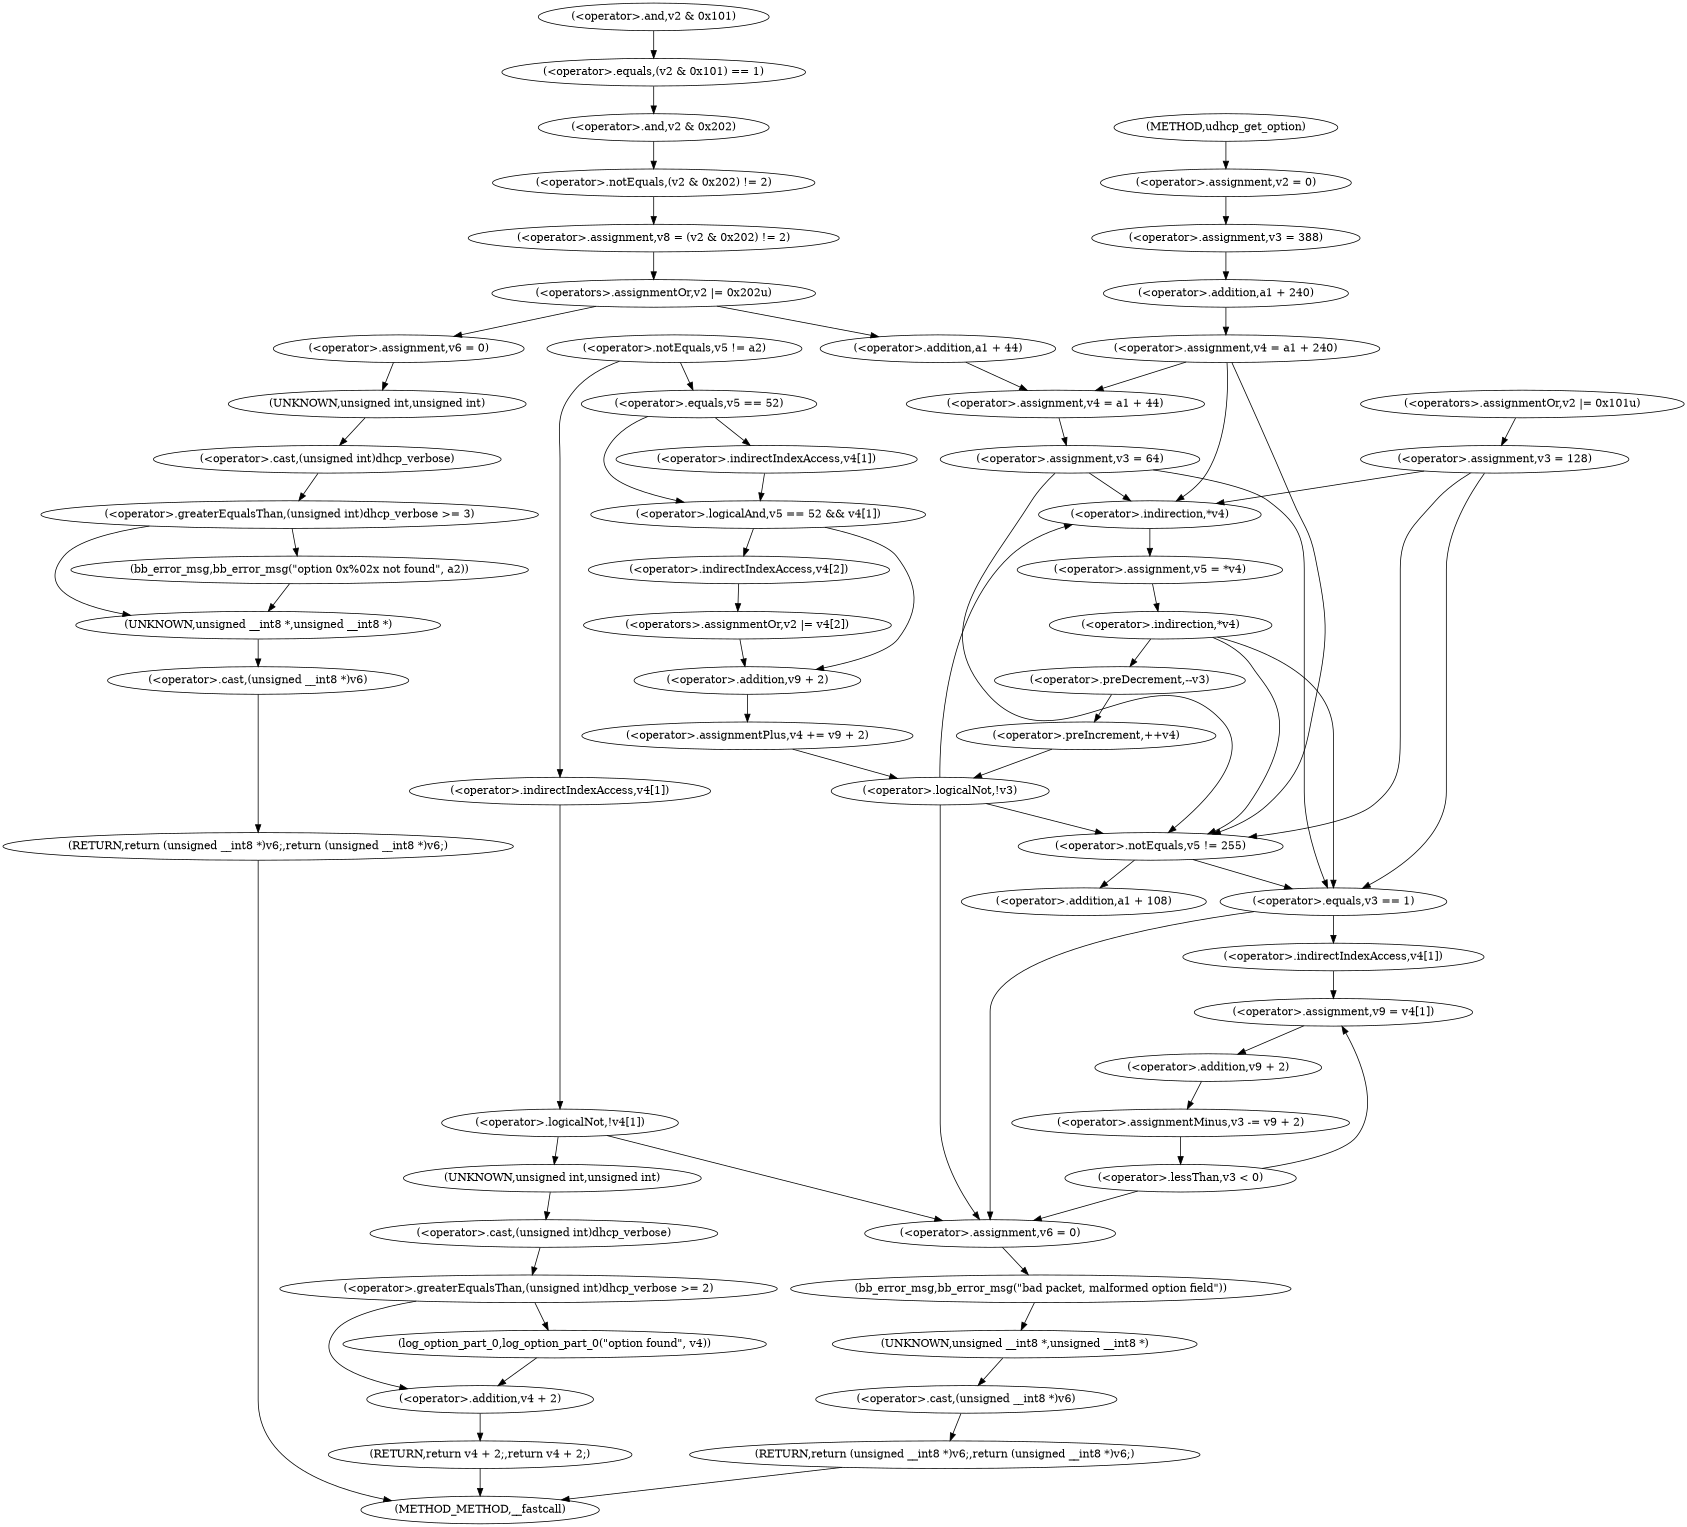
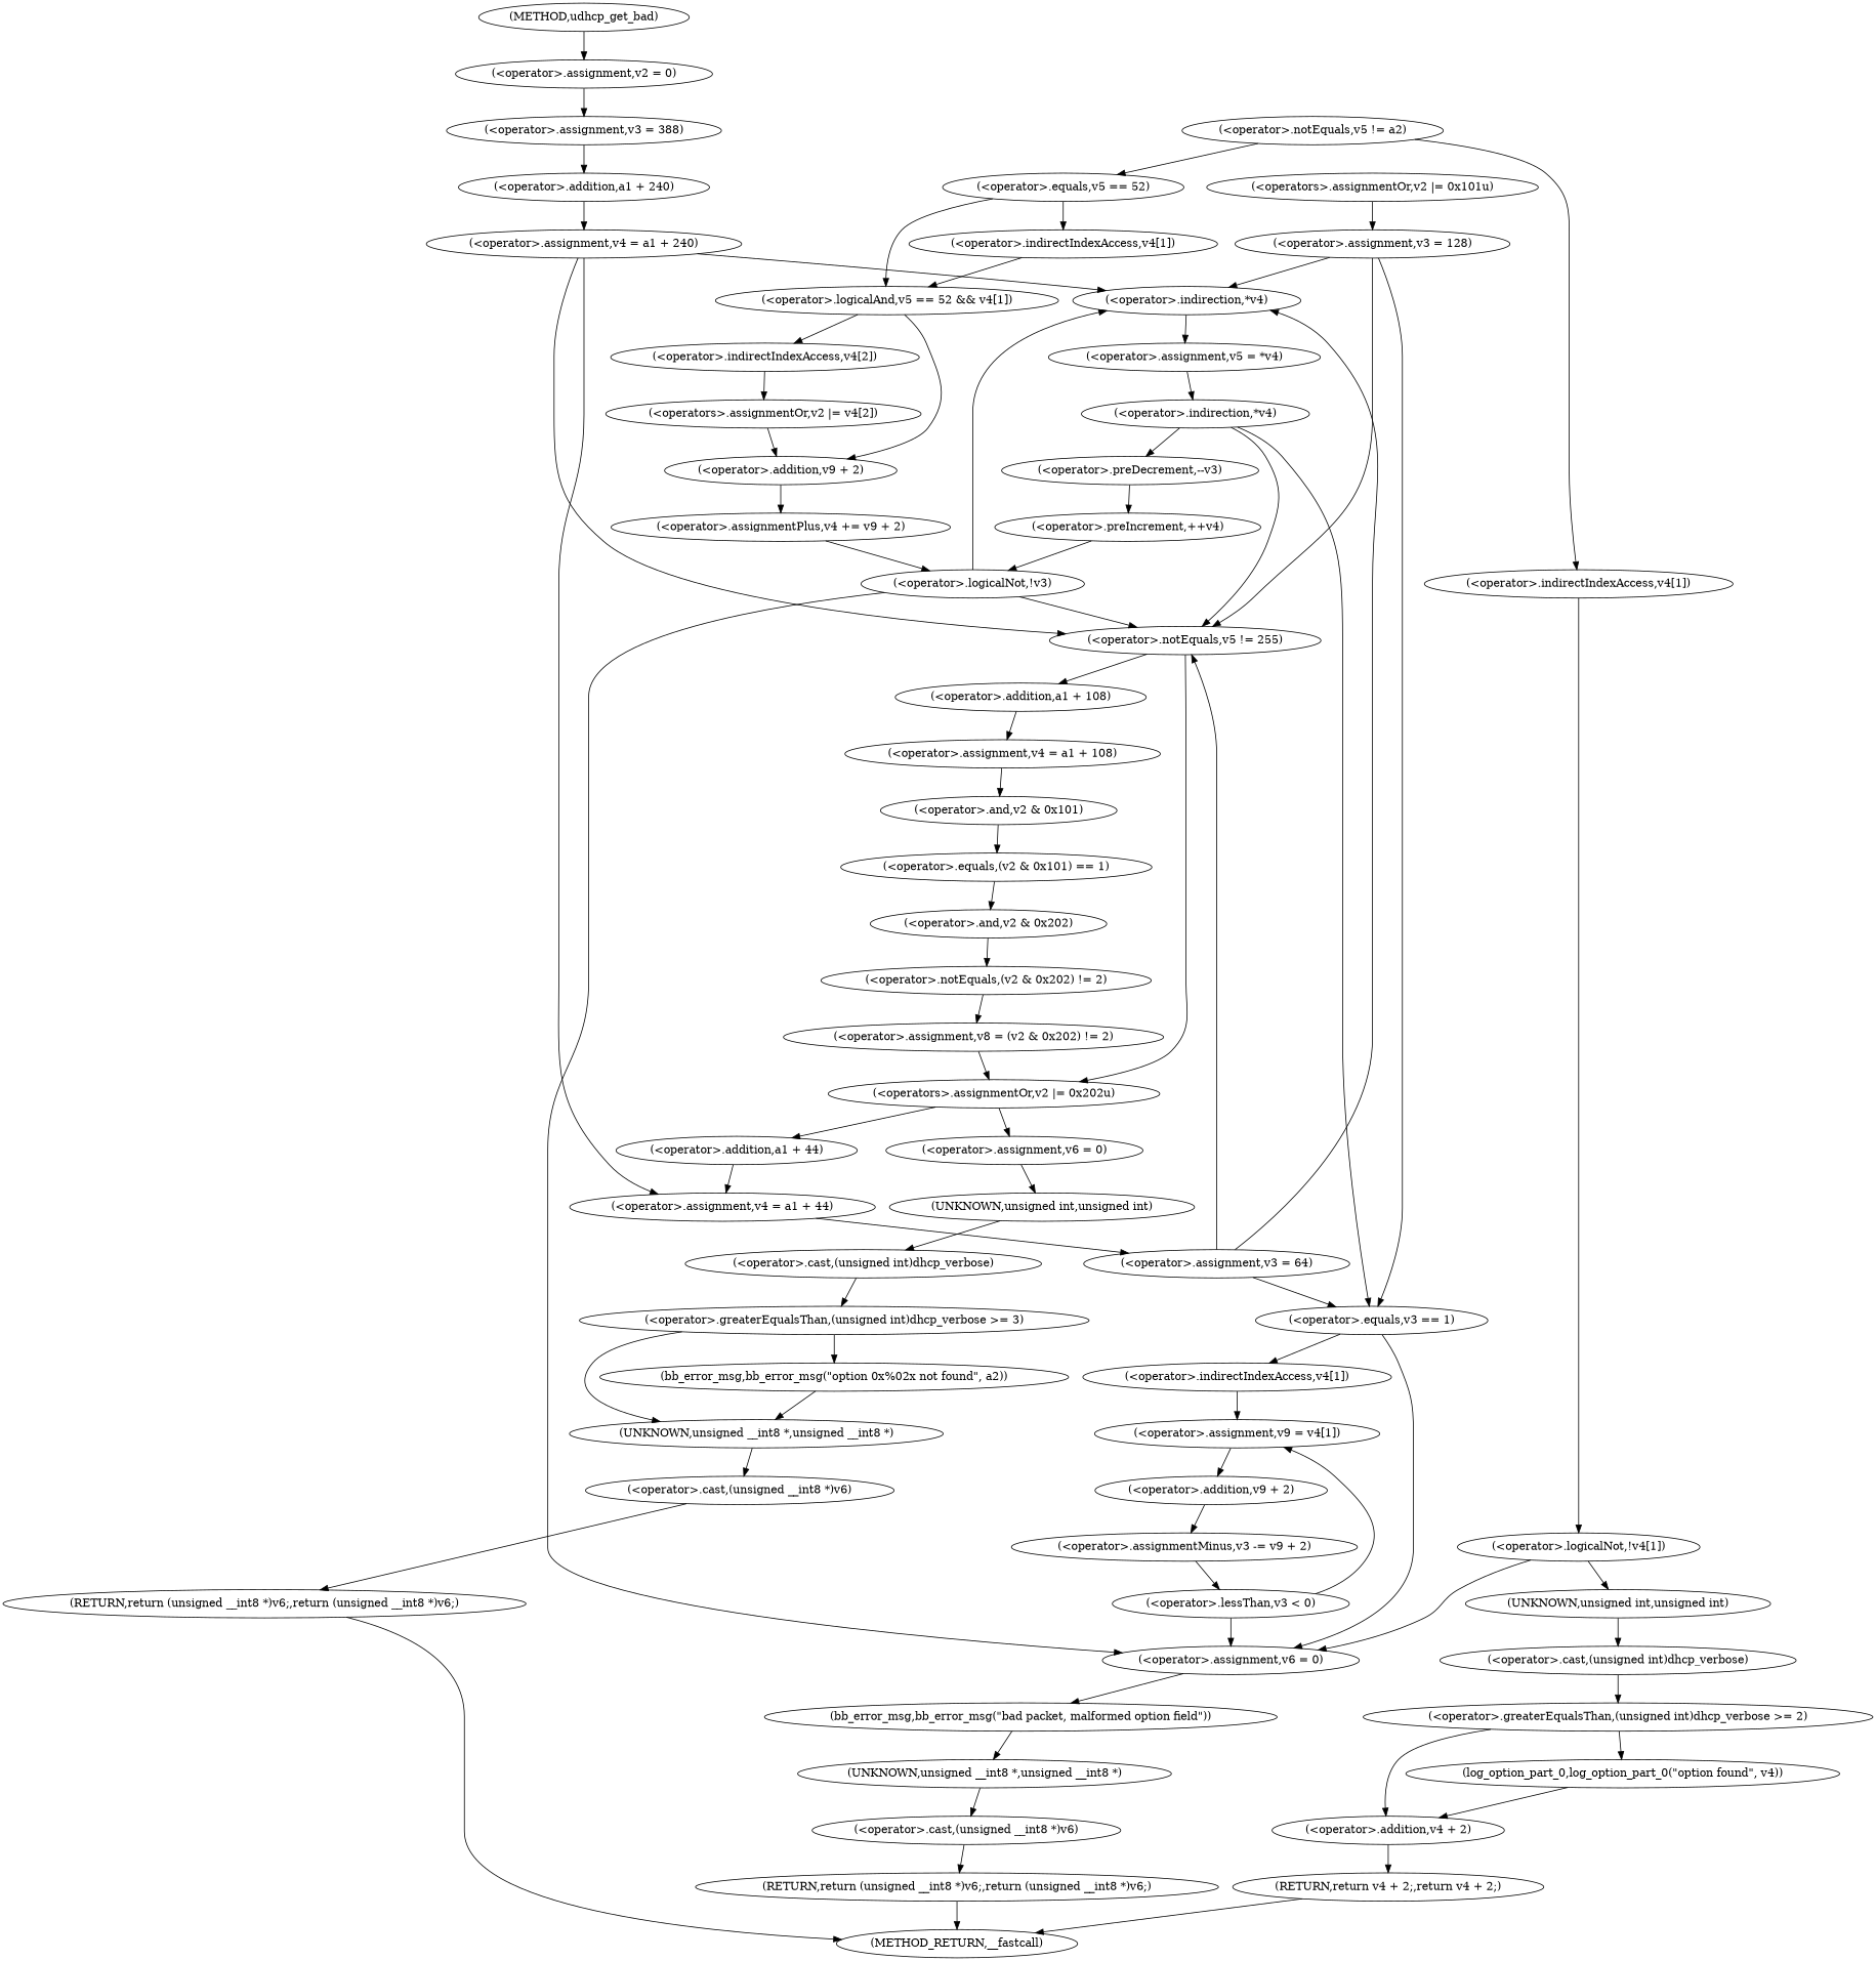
  digraph {
    n1 [label="(<operator>.assignment,v2 = 0)"]
    n2 [label="(<operator>.assignment,v3 = 388)"]
    n3 [label="(<operator>.addition,a1 + 240)"]
    n4 [label="(<operator>.assignment,v4 = a1 + 240)"]
    n5 [label="(<operator>.indirection,*v4)"]
    n6 [label="(<operator>.notEquals,v5 != 255)"]
    n7 [label="(<operator>.assignment,v4 = a1 + 44)"]
    n8 [label="(<operator>.assignment,v5 = *v4)"]
    n9 [label="(<operator>.equals,v3 == 1)"]
    n10 [label="(<operator>.addition,a1 + 108)"]
    n11 [label="(<operator>.assignment,v6 = 0)"]
    n12 [label="(<operator>.indirectIndexAccess,v4[1])"]
    n13 [label="(<operator>.indirection,*v4)"]
    n14 [label="(<operator>.preDecrement,--v3)"]
    n15 [label="(<operator>.preIncrement,++v4)"]
    n16 [label="(<operator>.logicalNot,!v3)"]
    n17 [label="(bb_error_msg,bb_error_msg(\"bad packet, malformed option field\"))"]
+   n18 [label="(<operator>.assignment,v4 = a1 + 108)"]
    n19 [label="(<operator>.and,v2 & 0x101)"]
    n20 [label="(<operator>.equals,(v2 & 0x101) == 1)"]
    n21 [label="(<operator>.and,v2 & 0x202)"]
    n22 [label="(<operators>.assignmentOr,v2 |= 0x101u)"]
    n23 [label="(<operator>.assignment,v3 = 128)"]
    n24 [label="(<operator>.notEquals,(v2 & 0x202) != 2)"]
    n25 [label="(<operator>.assignment,v8 = (v2 & 0x202) != 2)"]
    n26 [label="(<operators>.assignmentOr,v2 |= 0x202u)"]
    n27 [label="(<operator>.assignment,v6 = 0)"]
    n28 [label="(<operator>.addition,a1 + 44)"]
    n29 [label="(UNKNOWN,unsigned int,unsigned int)"]
    n30 [label="(<operator>.cast,(unsigned int)dhcp_verbose)"]
    n31 [label="(<operator>.greaterEqualsThan,(unsigned int)dhcp_verbose >= 3)"]
    n32 [label="(bb_error_msg,bb_error_msg(\"option 0x%02x not found\", a2))"]
    n33 [label="(UNKNOWN,unsigned __int8 *,unsigned __int8 *)"]
    n34 [label="(<operator>.cast,(unsigned __int8 *)v6)"]
    n35 [label="(RETURN,return (unsigned __int8 *)v6;,return (unsigned __int8 *)v6;)"]
-   n36 [label="(METHOD_METHOD,__fastcall)"]
+   n36 [label="(METHOD_RETURN,__fastcall)"]
    n37 [label="(<operator>.assignment,v3 = 64)"]
    n38 [label="(<operator>.assignment,v9 = v4[1])"]
    n39 [label="(<operator>.addition,v9 + 2)"]
    n40 [label="(<operator>.assignmentMinus,v3 -= v9 + 2)"]
    n41 [label="(<operator>.lessThan,v3 < 0)"]
    n42 [label="(<operator>.notEquals,v5 != a2)"]
    n43 [label="(<operator>.equals,v5 == 52)"]
    n44 [label="(<operator>.indirectIndexAccess,v4[1])"]
    n45 [label="(<operator>.logicalAnd,v5 == 52 && v4[1])"]
    n46 [label="(<operator>.indirectIndexAccess,v4[1])"]
    n47 [label="(<operator>.logicalNot,!v4[1])"]
    n48 [label="(<operator>.indirectIndexAccess,v4[2])"]
    n49 [label="(<operator>.addition,v9 + 2)"]
    n50 [label="(<operators>.assignmentOr,v2 |= v4[2])"]
    n51 [label="(<operator>.assignmentPlus,v4 += v9 + 2)"]
    n52 [label="(UNKNOWN,unsigned int,unsigned int)"]
    n53 [label="(<operator>.cast,(unsigned int)dhcp_verbose)"]
    n54 [label="(UNKNOWN,unsigned __int8 *,unsigned __int8 *)"]
    n55 [label="(<operator>.cast,(unsigned __int8 *)v6)"]
    n56 [label="(RETURN,return (unsigned __int8 *)v6;,return (unsigned __int8 *)v6;)"]
    n57 [label="(<operator>.greaterEqualsThan,(unsigned int)dhcp_verbose >= 2)"]
    n58 [label="(log_option_part_0,log_option_part_0(\"option found\", v4))"]
    n59 [label="(<operator>.addition,v4 + 2)"]
    n60 [label="(RETURN,return v4 + 2;,return v4 + 2;)"]
-   n61 [label="(METHOD,udhcp_get_option)"]
+   n61 [label="(METHOD,udhcp_get_bad)"]
    n1 -> n2
    n2 -> n3
    n3 -> n4
    n4 -> n5
    n4 -> n6
    n4 -> n7
    n5 -> n8
-   n6 -> n9
+   n6 -> n26
    n6 -> n10
    n7 -> n37
    n8 -> n13
    n9 -> n11
    n9 -> n12
+   n10 -> n18
    n11 -> n17
    n12 -> n38
    n13 -> n6
    n13 -> n9
    n13 -> n14
    n14 -> n15
    n15 -> n16
    n16 -> n5
    n16 -> n6
    n16 -> n11
    n17 -> n54
+   n18 -> n19
    n19 -> n20
    n20 -> n21
    n21 -> n24
    n22 -> n23
    n23 -> n5
    n23 -> n6
    n23 -> n9
    n24 -> n25
    n25 -> n26
    n26 -> n27
    n26 -> n28
    n27 -> n29
    n28 -> n7
    n29 -> n30
    n30 -> n31
    n31 -> n32
    n31 -> n33
    n32 -> n33
    n33 -> n34
    n34 -> n35
    n35 -> n36
    n37 -> n5
    n37 -> n6
    n37 -> n9
    n38 -> n39
    n39 -> n40
    n40 -> n41
    n41 -> n11
    n41 -> n38
    n42 -> n43
    n42 -> n44
    n43 -> n45
    n43 -> n46
    n44 -> n47
    n45 -> n48
    n45 -> n49
    n46 -> n45
    n47 -> n11
    n47 -> n52
    n48 -> n50
    n49 -> n51
    n50 -> n49
    n51 -> n16
    n52 -> n53
    n53 -> n57
    n54 -> n55
    n55 -> n56
    n56 -> n36
    n57 -> n58
    n57 -> n59
    n58 -> n59
    n59 -> n60
    n60 -> n36
    n61 -> n1
  }
